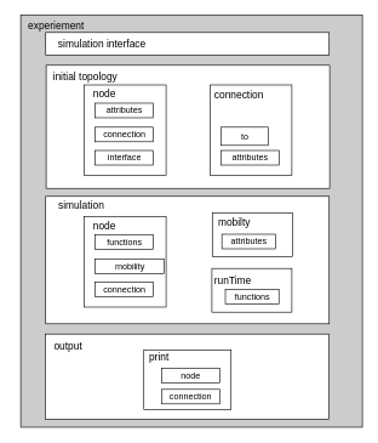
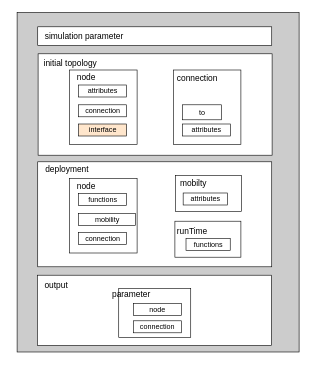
  <mxCell id="0" style=";html=1;" />
  <mxCell id="1" style=";html=1;" parent="0" />
  <mxCell id="2" value="" style="rounded=0;whiteSpace=wrap;html=1;fillColor=#CCCCCC;" parent="1" vertex="1"><mxGeometry x="28" y="20" width="470" height="566" as="geometry" /></mxCell>
  <mxCell id="3" value="" style="rounded=0;whiteSpace=wrap;html=1;fillColor=#FFFFFF;" parent="1" vertex="1"><mxGeometry x="61.75" y="458" width="390" height="117" as="geometry" /></mxCell>
  <mxCell id="4" value="" style="rounded=0;whiteSpace=wrap;html=1;fillColor=#FFFFFF;" parent="1" vertex="1"><mxGeometry x="62.38" y="44" width="390" height="31" as="geometry" /></mxCell>
- <mxCell id="5" value="&lt;span style=&quot;font-size: 14px&quot;&gt;simulation interface&lt;/span&gt;" style="text;html=1;strokeColor=none;fillColor=none;align=center;verticalAlign=middle;whiteSpace=wrap;rounded=0;" parent="1" vertex="1"><mxGeometry x="61.75" y="49.5" width="156" height="20" as="geometry" /></mxCell>
+ <mxCell id="5" value="&lt;span style=&quot;font-size: 14px&quot;&gt;simulation parameter&lt;/span&gt;" style="text;html=1;strokeColor=none;fillColor=none;align=center;verticalAlign=middle;whiteSpace=wrap;rounded=0;" parent="1" vertex="1"><mxGeometry x="61.75" y="49.5" width="156" height="20" as="geometry" /></mxCell>
  <mxCell id="6" value="" style="rounded=0;whiteSpace=wrap;html=1;fillColor=#FFFFFF;" parent="1" vertex="1"><mxGeometry x="63" y="89" width="390" height="169" as="geometry" /></mxCell>
  <mxCell id="7" value="&lt;font style=&quot;font-size: 14px&quot;&gt;initial topology&lt;/font&gt;" style="text;html=1;strokeColor=none;fillColor=none;align=center;verticalAlign=middle;whiteSpace=wrap;rounded=0;" parent="1" vertex="1"><mxGeometry x="61.75" y="94" width="110" height="20" as="geometry" /></mxCell>
  <mxCell id="8" value="" style="rounded=0;whiteSpace=wrap;html=1;fillColor=#FFFFFF;" parent="1" vertex="1"><mxGeometry x="62.38" y="269" width="390" height="175" as="geometry" /></mxCell>
- <mxCell id="9" value="&lt;font style=&quot;font-size: 14px&quot;&gt;simulation&lt;/font&gt;" style="text;html=1;strokeColor=none;fillColor=none;align=center;verticalAlign=middle;whiteSpace=wrap;rounded=0;" parent="1" vertex="1"><mxGeometry x="39" y="272" width="145" height="20" as="geometry" /></mxCell>
+ <mxCell id="9" value="&lt;font style=&quot;font-size: 14px&quot;&gt;deployment&lt;/font&gt;" style="text;html=1;strokeColor=none;fillColor=none;align=center;verticalAlign=middle;whiteSpace=wrap;rounded=0;" parent="1" vertex="1"><mxGeometry x="39" y="272" width="145" height="20" as="geometry" /></mxCell>
  <mxCell id="10" value="&lt;font style=&quot;font-size: 14px&quot;&gt;output&lt;/font&gt;" style="text;html=1;strokeColor=none;fillColor=none;align=center;verticalAlign=middle;whiteSpace=wrap;rounded=0;" parent="1" vertex="1"><mxGeometry x="20.5" y="464" width="145" height="20" as="geometry" /></mxCell>
  <mxCell id="11" value="" style="rounded=0;whiteSpace=wrap;html=1;fillColor=#FFFFFF;" parent="1" vertex="1"><mxGeometry x="197.38" y="480" width="120" height="82" as="geometry" /></mxCell>
- <mxCell id="12" value="&lt;span style=&quot;font-size: 14px&quot;&gt;experiement&lt;/span&gt;" style="text;html=1;strokeColor=none;fillColor=none;align=center;verticalAlign=middle;whiteSpace=wrap;rounded=0;" parent="1" vertex="1"><mxGeometry x="37.38" y="24" width="80" height="20" as="geometry" /></mxCell>
  <mxCell id="13" value="" style="rounded=0;whiteSpace=wrap;html=1;fillColor=#FFFFFF;" parent="1" vertex="1"><mxGeometry x="115.5" y="116" width="112.5" height="124" as="geometry" /></mxCell>
  <mxCell id="14" value="&lt;font style=&quot;font-size: 14px&quot;&gt;node&lt;/font&gt;" style="text;html=1;strokeColor=none;fillColor=none;align=center;verticalAlign=middle;whiteSpace=wrap;rounded=0;" parent="1" vertex="1"><mxGeometry x="70.5" y="118" width="145" height="20" as="geometry" /></mxCell>
  <mxCell id="15" value="attributes" style="rounded=0;whiteSpace=wrap;html=1;fillColor=#FFFFFF;" parent="1" vertex="1"><mxGeometry x="130.5" y="141" width="80" height="20" as="geometry" /></mxCell>
  <mxCell id="16" value="connection" style="rounded=0;whiteSpace=wrap;html=1;fillColor=#FFFFFF;" parent="1" vertex="1"><mxGeometry x="130.5" y="174" width="80" height="20" as="geometry" /></mxCell>
  <mxCell id="17" value="node" style="rounded=0;whiteSpace=wrap;html=1;fillColor=#FFFFFF;" parent="1" vertex="1"><mxGeometry x="221.88" y="505" width="80" height="20" as="geometry" /></mxCell>
  <mxCell id="18" value="connection" style="rounded=0;whiteSpace=wrap;html=1;fillColor=#FFFFFF;" parent="1" vertex="1"><mxGeometry x="221.88" y="534" width="80" height="20" as="geometry" /></mxCell>
- <mxCell id="19" value="interface" style="rounded=0;whiteSpace=wrap;html=1;fillColor=#FFFFFF;" parent="1" vertex="1"><mxGeometry x="130.5" y="206" width="80" height="20" as="geometry" /></mxCell>
- <mxCell id="20" value="&lt;font style=&quot;font-size: 14px&quot;&gt;print&lt;/font&gt;" style="text;html=1;strokeColor=none;fillColor=none;align=center;verticalAlign=middle;whiteSpace=wrap;rounded=0;" vertex="1" parent="1"><mxGeometry x="146" y="480" width="145" height="20" as="geometry" /></mxCell>
+ <mxCell id="19" value="interface" style="rounded=0;whiteSpace=wrap;html=1;fillColor=#ffe6cc;" parent="1" vertex="1"><mxGeometry x="130.5" y="206" width="80" height="20" as="geometry" /></mxCell>
+ <mxCell id="20" value="&lt;font style=&quot;font-size: 14px&quot;&gt;parameter&lt;/font&gt;" style="text;html=1;strokeColor=none;fillColor=none;align=center;verticalAlign=middle;whiteSpace=wrap;rounded=0;" vertex="1" parent="1"><mxGeometry x="146" y="480" width="145" height="20" as="geometry" /></mxCell>
  <mxCell id="21" value="" style="rounded=0;whiteSpace=wrap;html=1;" vertex="1" parent="1"><mxGeometry x="291" y="368" width="110" height="60" as="geometry" /></mxCell>
  <mxCell id="22" value="" style="rounded=0;whiteSpace=wrap;html=1;" vertex="1" parent="1"><mxGeometry x="292.25" y="292" width="110" height="60" as="geometry" /></mxCell>
  <mxCell id="23" value="&lt;font style=&quot;font-size: 14px&quot;&gt;runTime&lt;/font&gt;" style="text;html=1;strokeColor=none;fillColor=none;align=center;verticalAlign=middle;whiteSpace=wrap;rounded=0;" vertex="1" parent="1"><mxGeometry x="253.208" y="374" width="133.576" height="20" as="geometry" /></mxCell>
  <mxCell id="24" value="functions" style="rounded=0;whiteSpace=wrap;html=1;fillColor=#FFFFFF;" vertex="1" parent="1"><mxGeometry x="309.519" y="397" width="73.697" height="20" as="geometry" /></mxCell>
  <mxCell id="25" value="&lt;font style=&quot;font-size: 14px&quot;&gt;mobilty&lt;/font&gt;" style="text;html=1;strokeColor=none;fillColor=none;align=center;verticalAlign=middle;whiteSpace=wrap;rounded=0;" vertex="1" parent="1"><mxGeometry x="254.748" y="295" width="133.576" height="20" as="geometry" /></mxCell>
  <mxCell id="26" value="attributes" style="rounded=0;whiteSpace=wrap;html=1;fillColor=#FFFFFF;" vertex="1" parent="1"><mxGeometry x="304.759" y="321" width="73.697" height="20" as="geometry" /></mxCell>
  <mxCell id="27" value="" style="rounded=0;whiteSpace=wrap;html=1;fillColor=#FFFFFF;" vertex="1" parent="1"><mxGeometry x="288.5" y="116" width="112.5" height="124" as="geometry" /></mxCell>
  <mxCell id="28" value="&lt;font style=&quot;font-size: 14px&quot;&gt;connection&lt;/font&gt;" style="text;html=1;strokeColor=none;fillColor=none;align=center;verticalAlign=middle;whiteSpace=wrap;rounded=0;" vertex="1" parent="1"><mxGeometry x="256" y="118.5" width="145" height="20" as="geometry" /></mxCell>
  <mxCell id="29" value="to" style="rounded=0;whiteSpace=wrap;html=1;fillColor=#FFFFFF;" vertex="1" parent="1"><mxGeometry x="303.5" y="174" width="65" height="25" as="geometry" /></mxCell>
  <mxCell id="30" value="attributes" style="rounded=0;whiteSpace=wrap;html=1;fillColor=#FFFFFF;" vertex="1" parent="1"><mxGeometry x="303.5" y="206" width="80" height="20" as="geometry" /></mxCell>
  <mxCell id="31" value="" style="rounded=0;whiteSpace=wrap;html=1;fillColor=#FFFFFF;" vertex="1" parent="1"><mxGeometry x="115.5" y="297" width="112.5" height="124" as="geometry" /></mxCell>
  <mxCell id="32" value="&lt;font style=&quot;font-size: 14px&quot;&gt;node&lt;/font&gt;" style="text;html=1;strokeColor=none;fillColor=none;align=center;verticalAlign=middle;whiteSpace=wrap;rounded=0;" vertex="1" parent="1"><mxGeometry x="70.5" y="299" width="145" height="20" as="geometry" /></mxCell>
  <mxCell id="33" value="functions" style="rounded=0;whiteSpace=wrap;html=1;fillColor=#FFFFFF;" vertex="1" parent="1"><mxGeometry x="130.5" y="322" width="80" height="20" as="geometry" /></mxCell>
  <mxCell id="34" value="mobility" style="rounded=0;whiteSpace=wrap;html=1;fillColor=#FFFFFF;" vertex="1" parent="1"><mxGeometry x="130.5" y="355" width="95" height="20" as="geometry" /></mxCell>
  <mxCell id="35" value="connection" style="rounded=0;whiteSpace=wrap;html=1;fillColor=#FFFFFF;" vertex="1" parent="1"><mxGeometry x="130.5" y="387" width="80" height="20" as="geometry" /></mxCell>
